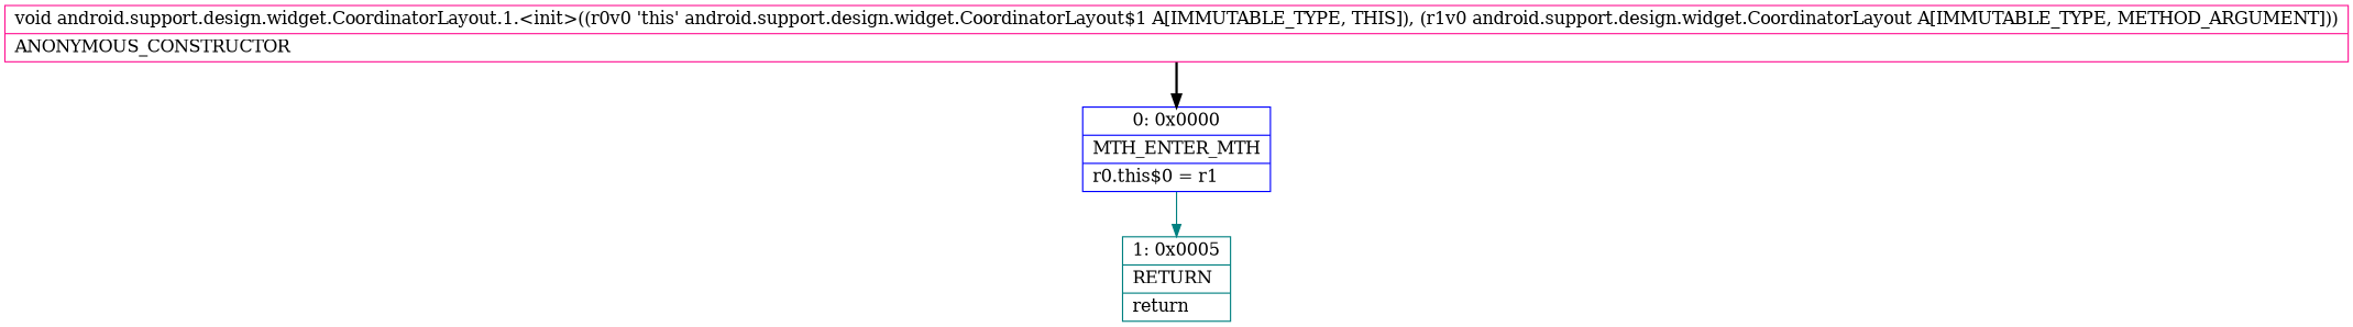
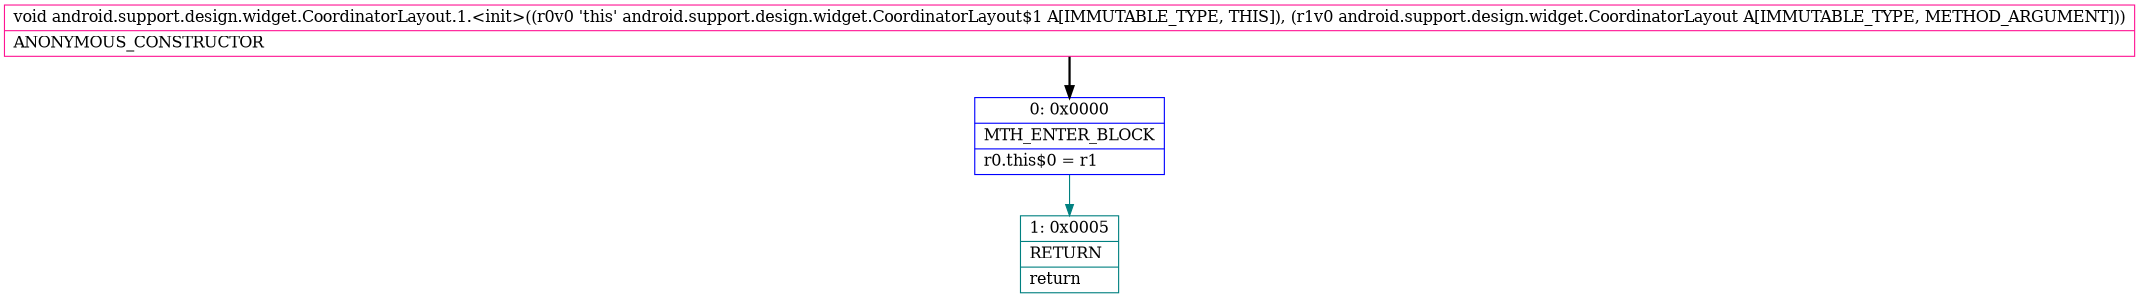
  digraph {
    node [shape=record]
-   n1 [label="{0\:\ 0x0000|MTH_ENTER_MTH\l|r0.this$0 = r1\l}" color=blue]
+   n1 [label="{0\:\ 0x0000|MTH_ENTER_BLOCK\l|r0.this$0 = r1\l}" color=blue]
    n2 [label="{1\:\ 0x0005|RETURN\l|return\l}" color=teal]
    n3 [label="{void android.support.design.widget.CoordinatorLayout.1.\<init\>((r0v0 'this' android.support.design.widget.CoordinatorLayout$1 A[IMMUTABLE_TYPE, THIS]), (r1v0 android.support.design.widget.CoordinatorLayout A[IMMUTABLE_TYPE, METHOD_ARGUMENT]))  | ANONYMOUS_CONSTRUCTOR\l}" color=deeppink]
    n1 -> n2 [color=teal style=solid]
    n3 -> n1 [color=black style=bold]
  }
